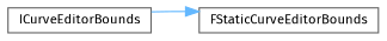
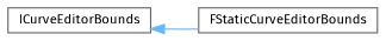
  digraph {
    rankdir=LR
    fontname="Fira Sans"
    node [color=grey40 fillcolor=white fontname="Fira Sans" fontsize=10 shape=box style=filled]
    n1 [height=0.2 label=ICurveEditorBounds width=0.4]
    n2 [height=0.2 label=FStaticCurveEditorBounds width=0.4]
-   n2 -> n1 [color=steelblue1 dir=back fontname="Fira Sans" fontsize=10 labelfontname=Helvetica labelfontsize=10 style=solid]
+   n1 -> n2 [color=steelblue1 dir=back fontname="Fira Sans" fontsize=10 labelfontname=Helvetica labelfontsize=10 style=solid]
  }
